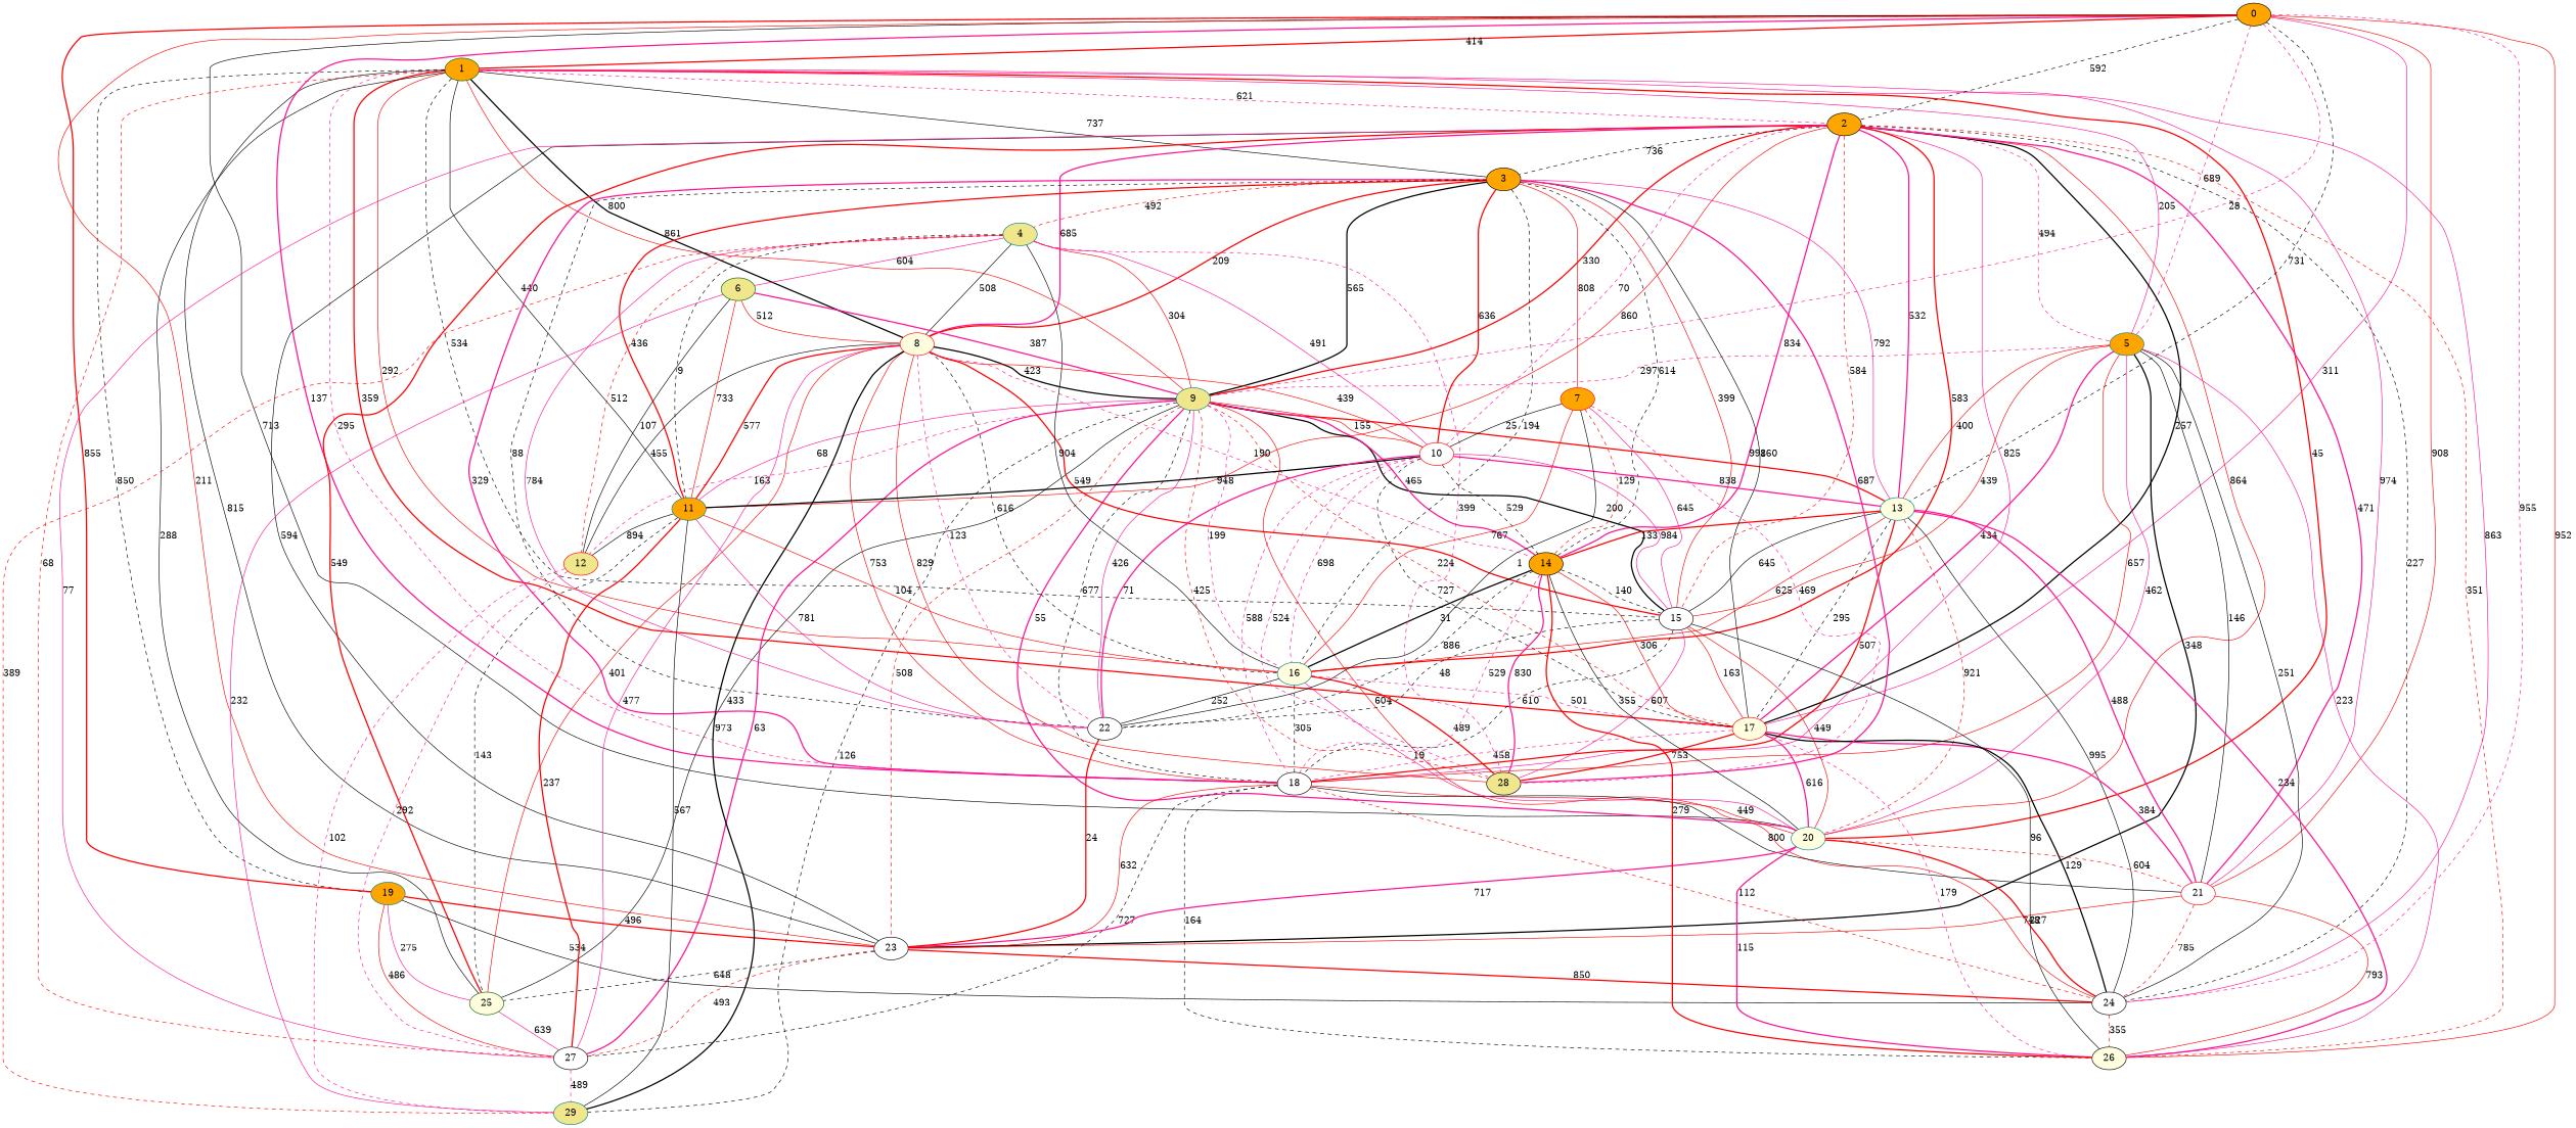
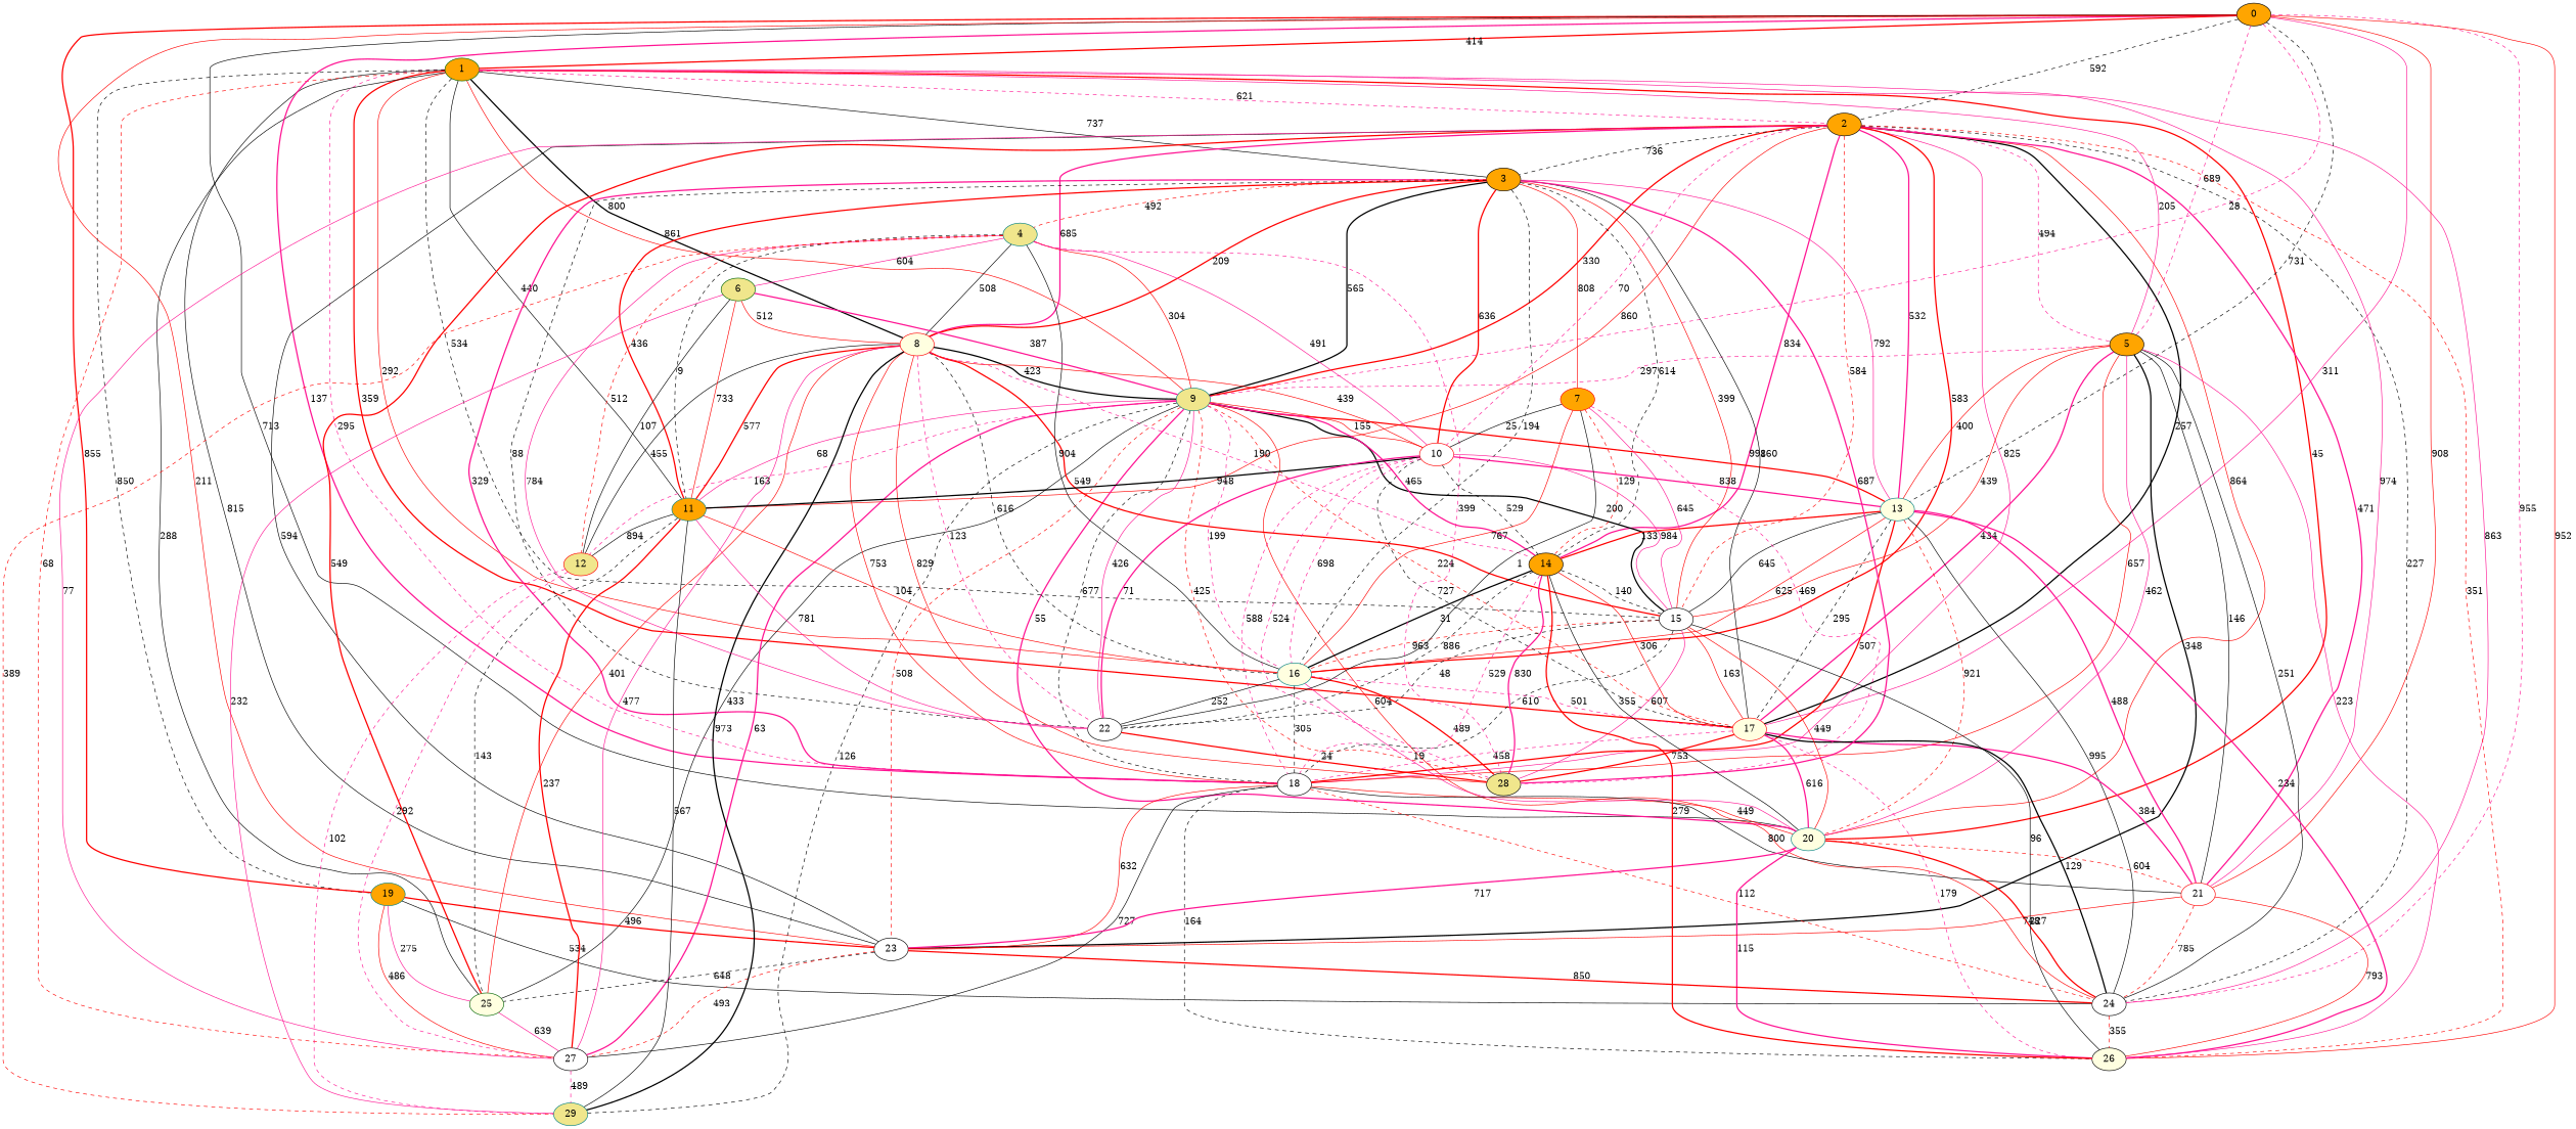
  strict graph {
    node [color=black fillcolor=orange style=filled]
    edge [color=red style=solid]
    1 [color=darkgreen]
    0
    2
-   5 [color=teal]
+   5
    9 [color=teal fillcolor=khaki]
    13 [color=teal fillcolor=lightyellow]
    17 [color=red fillcolor=lightyellow]
    18 [fillcolor=white]
    19 [color=teal]
    20 [color=teal fillcolor=lightyellow]
    21 [color=red fillcolor=white]
    23 [fillcolor=white]
    24 [fillcolor=white]
    26 [fillcolor=lightyellow]
    3
    8 [color=red fillcolor=lightyellow]
    11 [color=teal]
    15 [fillcolor=white]
    16 [color=teal fillcolor=lightyellow]
    25 [color=darkgreen fillcolor=lightyellow]
    27 [fillcolor=white]
    10 [color=red fillcolor=white]
    14
    22 [fillcolor=white]
    28 [fillcolor=khaki]
    12 [color=red fillcolor=khaki]
    29 [color=teal fillcolor=khaki]
    4 [color=teal fillcolor=khaki]
    7 [color=red]
    6 [color=darkgreen fillcolor=khaki]
    1 -- 2 [color=deeppink label=621 style=dashed]
    1 -- 5 [color=deeppink label=205]
    1 -- 9 [label=861]
    1 -- 17 [label=359 style=bold]
    1 -- 18 [color=deeppink label=295 style=dashed]
    1 -- 19 [color=black label=850 style=dashed]
    1 -- 20 [label=45 style=bold]
    1 -- 21 [color=deeppink label=974]
    1 -- 23 [color=black label=815]
    1 -- 24 [color=deeppink label=863]
    1 -- 3 [color=black label=737]
    1 -- 8 [color=black label=800 style=bold]
    1 -- 11 [color=black label=440]
    1 -- 15 [color=black label=534 style=dashed]
    1 -- 16 [label=292]
    1 -- 25 [color=black label=288]
    1 -- 27 [label=68 style=dashed]
    0 -- 1 [label=414 style=bold]
    0 -- 2 [color=black label=592 style=dashed]
    0 -- 5 [color=deeppink label=689 style=dashed]
    0 -- 9 [color=deeppink label=28 style=dashed]
    0 -- 13 [color=black label=731 style=dashed]
    0 -- 17 [color=deeppink label=311]
    0 -- 18 [color=deeppink label=137 style=bold]
    0 -- 19 [label=855 style=bold]
    0 -- 20 [color=black label=713]
    0 -- 21 [label=908]
    0 -- 23 [label=211]
    0 -- 24 [color=deeppink label=955 style=dashed]
    0 -- 26 [label=952]
    2 -- 5 [color=deeppink label=494 style=dashed]
    2 -- 9 [label=330 style=bold]
    2 -- 13 [color=deeppink label=532 style=bold]
    2 -- 17 [color=black label=257 style=bold]
    2 -- 18 [color=deeppink label=825]
    2 -- 20 [label=864]
    2 -- 21 [color=deeppink label=471 style=bold]
    2 -- 23 [color=black label=594]
    2 -- 24 [color=black label=227 style=dashed]
    2 -- 26 [label=351 style=dashed]
    2 -- 3 [color=black label=736 style=dashed]
    2 -- 8 [color=deeppink label=685 style=bold]
    2 -- 11 [label=860]
    2 -- 15 [label=584 style=dashed]
    2 -- 16 [label=583 style=bold]
    2 -- 25 [label=549 style=bold]
    2 -- 27 [color=deeppink label=77]
    2 -- 10 [color=deeppink label=70 style=dashed]
    2 -- 14 [color=deeppink label=834 style=bold]
    5 -- 9 [color=deeppink label=297 style=dashed]
    5 -- 13 [label=400]
    5 -- 17 [color=deeppink label=434 style=bold]
    5 -- 18 [label=657]
    5 -- 20 [color=deeppink label=462]
    5 -- 21 [color=black label=146]
    5 -- 23 [color=black label=348 style=bold]
    5 -- 24 [color=black label=251]
    5 -- 26 [color=deeppink label=223]
    5 -- 15 [label=439]
    9 -- 13 [label=991 style=bold]
    9 -- 17 [label=224 style=dashed]
    9 -- 18 [color=black label=677 style=dashed]
    9 -- 20 [color=deeppink label=55 style=bold]
    9 -- 23 [label=508 style=dashed]
    9 -- 24 [label=604]
    9 -- 11 [color=deeppink label=68]
    9 -- 15 [color=black label=200 style=bold]
    9 -- 16 [color=deeppink label=199 style=dashed]
    9 -- 25 [color=black label=433]
    9 -- 27 [color=deeppink label=63 style=bold]
    9 -- 10 [label=155]
    9 -- 14 [color=deeppink label=465 style=bold]
    9 -- 22 [color=deeppink label=426]
    9 -- 28 [label=425 style=dashed]
    9 -- 12 [color=deeppink label=163 style=dashed]
    9 -- 29 [color=black label=126 style=dashed]
    13 -- 17 [color=black label=295 style=dashed]
    13 -- 18 [label=507 style=bold]
    13 -- 20 [label=921 style=dashed]
    13 -- 21 [color=deeppink label=488 style=bold]
    13 -- 24 [color=black label=995]
    13 -- 26 [color=deeppink label=234 style=bold]
    13 -- 15 [color=black label=645]
    13 -- 16 [label=625]
    13 -- 14 [label=133 style=bold]
    17 -- 18 [color=deeppink label=458 style=dashed]
    17 -- 20 [color=deeppink label=616 style=bold]
    17 -- 21 [color=deeppink label=384 style=bold]
    17 -- 24 [color=black label=129 style=bold]
    17 -- 26 [color=deeppink label=179 style=dashed]
    17 -- 28 [label=753 style=bold]
    18 -- 20 [label=449]
    18 -- 21 [color=black label=800]
    18 -- 23 [label=632]
    18 -- 24 [label=112 style=dashed]
    18 -- 26 [color=black label=164 style=dashed]
-   18 -- 27 [color=black label=727 style=dashed]
+   18 -- 27 [color=black label=727]
    19 -- 23 [label=496 style=bold]
    19 -- 24 [color=black label=534]
    19 -- 25 [color=deeppink label=275]
    19 -- 27 [label=486]
    20 -- 21 [label=604 style=dashed]
    20 -- 23 [color=deeppink label=717 style=bold]
    20 -- 24 [label=227 style=bold]
    20 -- 26 [color=deeppink label=115 style=bold]
    21 -- 23 [label=748]
    21 -- 24 [label=785 style=dashed]
    21 -- 26 [label=793]
    23 -- 24 [label=850 style=bold]
    23 -- 25 [color=black label=648 style=dashed]
    23 -- 27 [label=493 style=dashed]
    24 -- 26 [label=355 style=dashed]
    3 -- 9 [color=black label=565 style=bold]
    3 -- 13 [color=deeppink label=792]
    3 -- 17 [color=black label=860]
    3 -- 18 [color=deeppink label=329 style=bold]
    3 -- 8 [label=209 style=bold]
    3 -- 11 [label=436 style=bold]
    3 -- 15 [label=399]
    3 -- 16 [color=black label=194 style=dashed]
    3 -- 10 [label=636 style=bold]
    3 -- 14 [color=black label=614 style=dashed]
    3 -- 22 [color=black label=88 style=dashed]
    3 -- 28 [color=deeppink label=687 style=bold]
    3 -- 4 [label=492 style=dashed]
    3 -- 7 [label=808]
    8 -- 9 [color=black label=423 style=bold]
    8 -- 18 [label=753]
    8 -- 11 [label=577 style=bold]
    8 -- 15 [label=549 style=bold]
    8 -- 16 [color=black label=616 style=dashed]
    8 -- 25 [label=401]
    8 -- 27 [color=deeppink label=477]
    8 -- 10 [label=439]
    8 -- 14 [color=deeppink label=190 style=dashed]
    8 -- 22 [color=deeppink label=123 style=dashed]
    8 -- 28 [label=829]
    8 -- 12 [color=black label=455]
    8 -- 29 [color=black label=973 style=bold]
    11 -- 16 [label=104]
    11 -- 25 [color=black label=143 style=dashed]
    11 -- 27 [label=237 style=bold]
    11 -- 22 [color=deeppink label=781]
    11 -- 12 [color=black label=894]
    11 -- 29 [color=black label=567]
    15 -- 17 [label=163]
    15 -- 18 [color=black label=610 style=dashed]
    15 -- 20 [label=449]
    15 -- 26 [color=black label=96]
+   15 -- 16 [label=963 style=dashed]
    15 -- 22 [color=black label=48 style=dashed]
    15 -- 28 [color=deeppink label=607]
    16 -- 17 [color=deeppink label=501 style=dashed]
    16 -- 18 [color=black label=305 style=dashed]
    16 -- 20 [color=deeppink label=19]
    16 -- 22 [color=black label=252]
    16 -- 28 [label=489 style=bold]
    25 -- 27 [color=deeppink label=639]
    27 -- 29 [color=deeppink label=489 style=dashed]
    10 -- 13 [color=deeppink label=838 style=bold]
    10 -- 17 [color=black label=727 style=dashed]
    10 -- 18 [color=deeppink label=588 style=dashed]
    10 -- 11 [color=black label=948 style=bold]
    10 -- 15 [color=deeppink label=984]
    10 -- 16 [color=deeppink label=698 style=dashed]
    10 -- 14 [color=black label=529 style=dashed]
    10 -- 22 [color=deeppink label=71 style=bold]
    10 -- 28 [color=deeppink label=524 style=dashed]
    14 -- 17 [label=306]
    14 -- 18 [color=deeppink label=529 style=dashed]
    14 -- 20 [color=black label=355]
    14 -- 26 [label=279 style=bold]
    14 -- 15 [color=black label=140 style=dashed]
    14 -- 16 [color=black label=31 style=bold]
    14 -- 22 [color=black label=886 style=dashed]
    14 -- 28 [color=deeppink label=830 style=bold]
-   22 -- 23 [label=24 style=bold]
+   22 -- 28 [label=24 style=bold]
    12 -- 27 [color=deeppink label=292 style=dashed]
    12 -- 29 [color=deeppink label=102 style=dashed]
    4 -- 9 [label=304]
    4 -- 8 [color=black label=508]
    4 -- 11 [color=black label=9 style=dashed]
    4 -- 16 [color=black label=904]
    4 -- 10 [color=deeppink label=491]
    4 -- 22 [color=deeppink label=784]
    4 -- 28 [color=deeppink label=399 style=dashed]
    4 -- 12 [label=512 style=dashed]
    4 -- 29 [label=389 style=dashed]
    4 -- 6 [color=deeppink label=604]
    7 -- 15 [color=deeppink label=645]
    7 -- 16 [label=767]
    7 -- 10 [color=black label=25]
    7 -- 14 [label=129 style=dashed]
    7 -- 22 [color=black label=1]
    7 -- 28 [color=deeppink label=469 style=dashed]
    6 -- 9 [color=deeppink label=387 style=bold]
    6 -- 8 [label=512]
    6 -- 11 [label=733]
    6 -- 12 [color=black label=107]
    6 -- 29 [color=deeppink label=232]
  }
